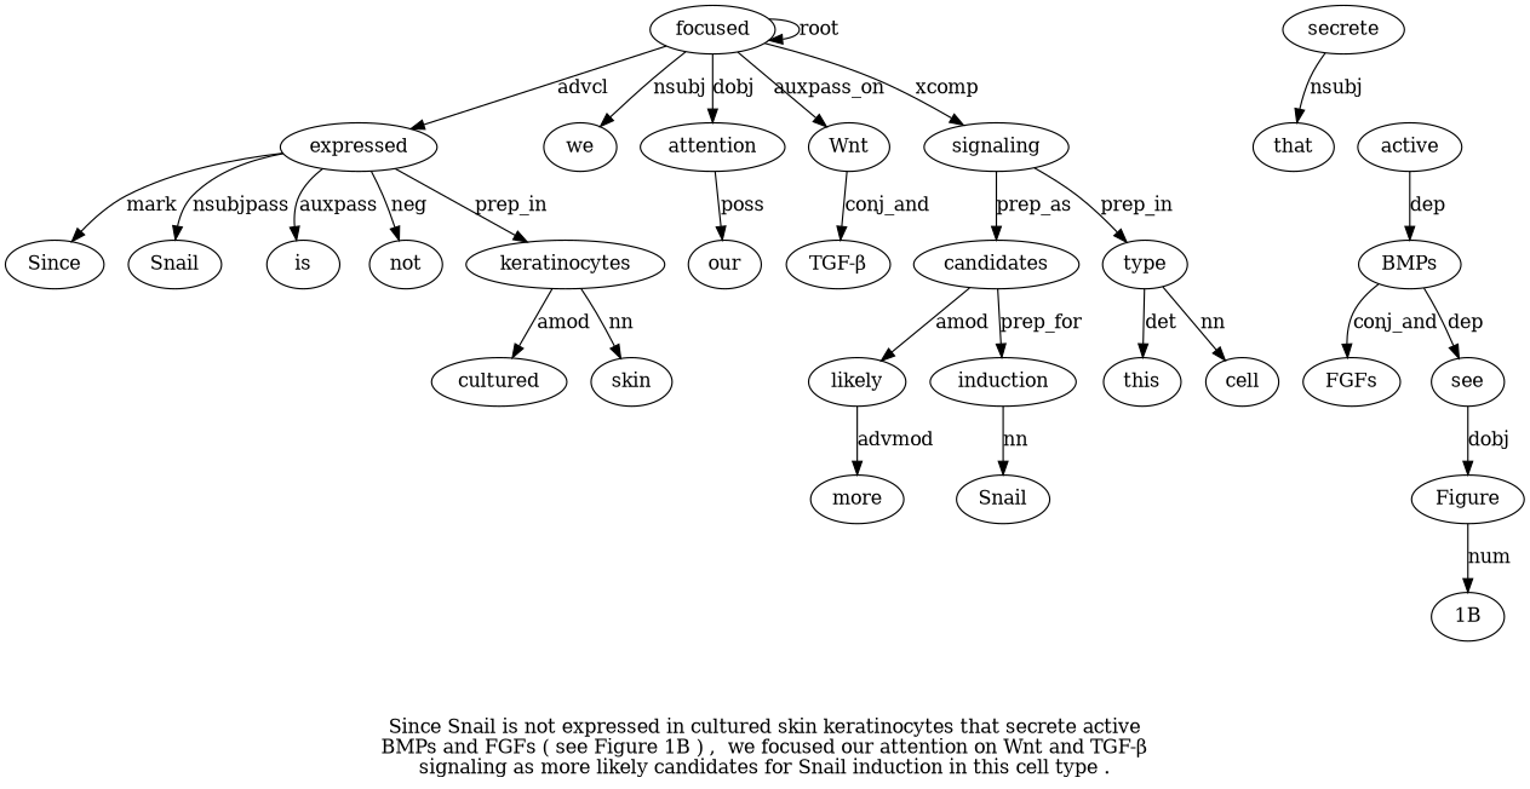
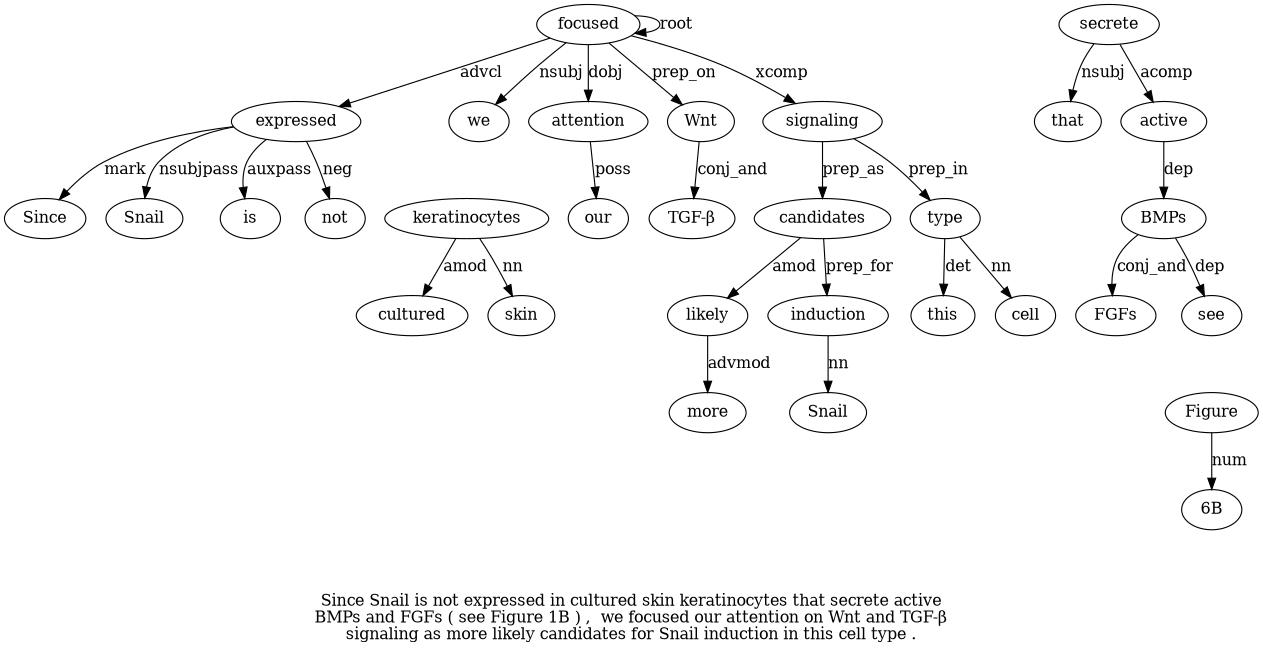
  digraph {
    label="Since Snail is not expressed in cultured skin keratinocytes that secrete active\nBMPs and FGFs ( see Figure 1B ) ,  we focused our attention on Wnt and TGF-β\nsignaling as more likely candidates for Snail induction in this cell type ."
    node [fillcolor=white style=filled]
    n1 [label=expressed]
    n2 [label=Since]
    n3 [label=Snail]
    n4 [label=is]
    n5 [label=not]
    n6 [label=keratinocytes]
    n7 [label=cultured]
    n8 [label=skin]
    n9 [label=focused]
    n10 [label=we]
    n11 [label=attention]
    n12 [label=Wnt]
    n13 [label=signaling]
    n14 [label=our]
    n15 [label="TGF-β"]
    n16 [label=candidates]
    n17 [label=type]
    n18 [label=secrete]
    n19 [label=that]
    n20 [label=active]
    n21 [label=BMPs]
    n22 [label=FGFs]
    n23 [label=see]
    n24 [label=Figure]
-   n25 [label="1B"]
+   n25 [label="6B"]
    n26 [label=likely]
    n27 [label=induction]
    n28 [label=this]
    n29 [label=cell]
    n30 [label=more]
    n31 [label=Snail]
    n1 -> n2 [label=mark]
    n1 -> n3 [label=nsubjpass]
    n1 -> n4 [label=auxpass]
    n1 -> n5 [label=neg]
-   n1 -> n6 [label=prep_in]
    n6 -> n7 [label=amod]
    n6 -> n8 [label=nn]
    n9 -> n1 [label=advcl]
    n9 -> n9 [label=root]
    n9 -> n10 [label=nsubj]
    n9 -> n11 [label=dobj]
-   n9 -> n12 [label=auxpass_on]
+   n9 -> n12 [label=prep_on]
    n9 -> n13 [label=xcomp]
    n11 -> n14 [label=poss]
    n12 -> n15 [label=conj_and]
    n13 -> n16 [label=prep_as]
    n13 -> n17 [label=prep_in]
    n16 -> n26 [label=amod]
    n16 -> n27 [label=prep_for]
    n17 -> n28 [label=det]
    n17 -> n29 [label=nn]
    n18 -> n19 [label=nsubj]
+   n18 -> n20 [label=acomp]
    n20 -> n21 [label=dep]
    n21 -> n22 [label=conj_and]
    n21 -> n23 [label=dep]
-   n23 -> n24 [label=dobj]
    n24 -> n25 [label=num]
    n26 -> n30 [label=advmod]
    n27 -> n31 [label=nn]
  }
